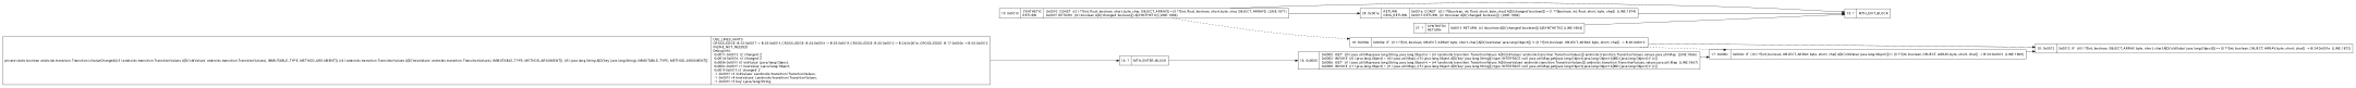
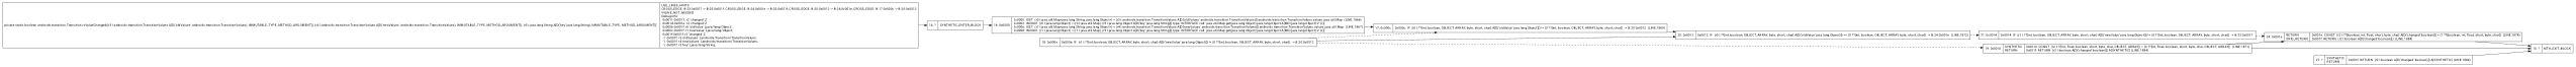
  digraph {
    fontname=Roboto
    rankdir=LR
    node [fontname=Roboto shape=record]
    edge [fontname=Roboto]
-   n1 [label="{14\:\ ?|MTH_ENTER_BLOCK\l}"]
+   n1 [label="{14\:\ ?|SYNTHETIC_ENTER_BLOCK\l}"]
    n2 [label="{16\:\ 0x0000|0x0000: IGET  (r0 I:java.util.Map\<java.lang.String, java.lang.Object\>) = (r3 I:androidx.transition.TransitionValues A[D('oldValues' androidx.transition.TransitionValues)]) androidx.transition.TransitionValues.values java.util.Map  (LINE:1866)\l0x0002: INVOKE  (r0 I:java.lang.Object) = (r0 I:java.util.Map), (r5 I:java.lang.Object A[D('key' java.lang.String)]) type: INTERFACE call: java.util.Map.get(java.lang.Object):java.lang.Object A[MD:(java.lang.Object):V (c)]\l0x0006: IGET  (r1 I:java.util.Map\<java.lang.String, java.lang.Object\>) = (r4 I:androidx.transition.TransitionValues A[D('newValues' androidx.transition.TransitionValues)]) androidx.transition.TransitionValues.values java.util.Map  (LINE:1867)\l0x0008: INVOKE  (r1 I:java.lang.Object) = (r1 I:java.util.Map), (r5 I:java.lang.Object A[D('key' java.lang.String)]) type: INTERFACE call: java.util.Map.get(java.lang.Object):java.lang.Object A[MD:(java.lang.Object):V (c)]\l}"]
    n3 [label="{17\:\ 0x000c|0x000c: IF  (r0 I:??[int, boolean, OBJECT, ARRAY, byte, short, char] A[D('oldValue' java.lang.Object)]) != (0 ??[int, boolean, OBJECT, ARRAY, byte, short, char])  \-\> B:20:0x0012  (LINE:1869)\l}"]
    n4 [label="{20\:\ 0x0012|0x0012: IF  (r0 I:??[int, boolean, OBJECT, ARRAY, byte, short, char] A[D('oldValue' java.lang.Object)]) == (0 ??[int, boolean, OBJECT, ARRAY, byte, short, char])  \-\> B:24:0x001e  (LINE:1872)\l}"]
    n5 [label="{18\:\ 0x000e|0x000e: IF  (r1 I:??[int, boolean, OBJECT, ARRAY, byte, short, char] A[D('newValue' java.lang.Object)]) != (0 ??[int, boolean, OBJECT, ARRAY, byte, short, char])  \-\> B:20:0x0012 \l}"]
    n6 [label="{19\:\ 0x0010|SYNTHETIC\lRETURN\l|0x0010: CONST  (r2 I:??[int, float, boolean, short, byte, char, OBJECT, ARRAY]) = (0 ??[int, float, boolean, short, byte, char, OBJECT, ARRAY])  (LINE:1871)\l0x001f: RETURN  (r2 I:boolean A[D('changed' boolean)]) A[SYNTHETIC] (LINE:1884)\l}"]
+   n7 [label="{21\:\ 0x0014|0x0014: IF  (r1 I:??[int, boolean, OBJECT, ARRAY, byte, short, char] A[D('newValue' java.lang.Object)]) != (0 ??[int, boolean, OBJECT, ARRAY, byte, short, char])  \-\> B:23:0x0017 \l}"]
    n8 [label="{15\:\ ?|MTH_EXIT_BLOCK\l}"]
    n9 [label="{24\:\ 0x001e|RETURN\lORIG_RETURN\l|0x001e: CONST  (r2 I:??[boolean, int, float, short, byte, char] A[D('changed' boolean)]) = (1 ??[boolean, int, float, short, byte, char])  (LINE:1874)\l0x001f: RETURN  (r2 I:boolean A[D('changed' boolean)])  (LINE:1884)\l}"]
    n10 [label="{27\:\ ?|SYNTHETIC\lRETURN\l|0x001f: RETURN  (r2 I:boolean A[D('changed' boolean)]) A[SYNTHETIC] (LINE:1884)\l}"]
    n11 [label="{private static boolean androidx.transition.Transition.isValueChanged((r3 I:androidx.transition.TransitionValues A[D('oldValues' androidx.transition.TransitionValues), IMMUTABLE_TYPE, METHOD_ARGUMENT]), (r4 I:androidx.transition.TransitionValues A[D('newValues' androidx.transition.TransitionValues), IMMUTABLE_TYPE, METHOD_ARGUMENT]), (r5 I:java.lang.String A[D('key' java.lang.String), IMMUTABLE_TYPE, METHOD_ARGUMENT]))  | USE_LINES_HINTS\lCROSS_EDGE: B:23:0x0017 \-\> B:25:0x001f, CROSS_EDGE: B:24:0x001e \-\> B:25:0x001f, CROSS_EDGE: B:20:0x0012 \-\> B:24:0x001e, CROSS_EDGE: B:17:0x000c \-\> B:20:0x0012\lINLINE_NOT_NEEDED\lDebug Info:\l  0x0011\-0x0012: r2 'changed' Z\l  0x001d\-0x001e: r2 'changed' Z\l  0x0006\-0x001f: r0 'oldValue' Ljava\/lang\/Object;\l  0x000c\-0x001f: r1 'newValue' Ljava\/lang\/Object;\l  0x001f\-0x001f: r2 'changed' Z\l  \-1 \-0x001f: r3 'oldValues' Landroidx\/transition\/TransitionValues;\l  \-1 \-0x001f: r4 'newValues' Landroidx\/transition\/TransitionValues;\l  \-1 \-0x001f: r5 'key' Ljava\/lang\/String;\l}"]
    n1 -> n2
    n2 -> n3
    n3 -> n4
+   n4 -> n7 [style=dashed]
    n5 -> n3 [style=dashed]
    n5 -> n4
-   n6 -> n5 [style=dashed]
+   n5 -> n6 [style=dashed]
    n6 -> n8
    n6 -> n9
+   n7 -> n9 [style=dashed]
    n9 -> n8
    n10 -> n8
    n11 -> n1
  }
